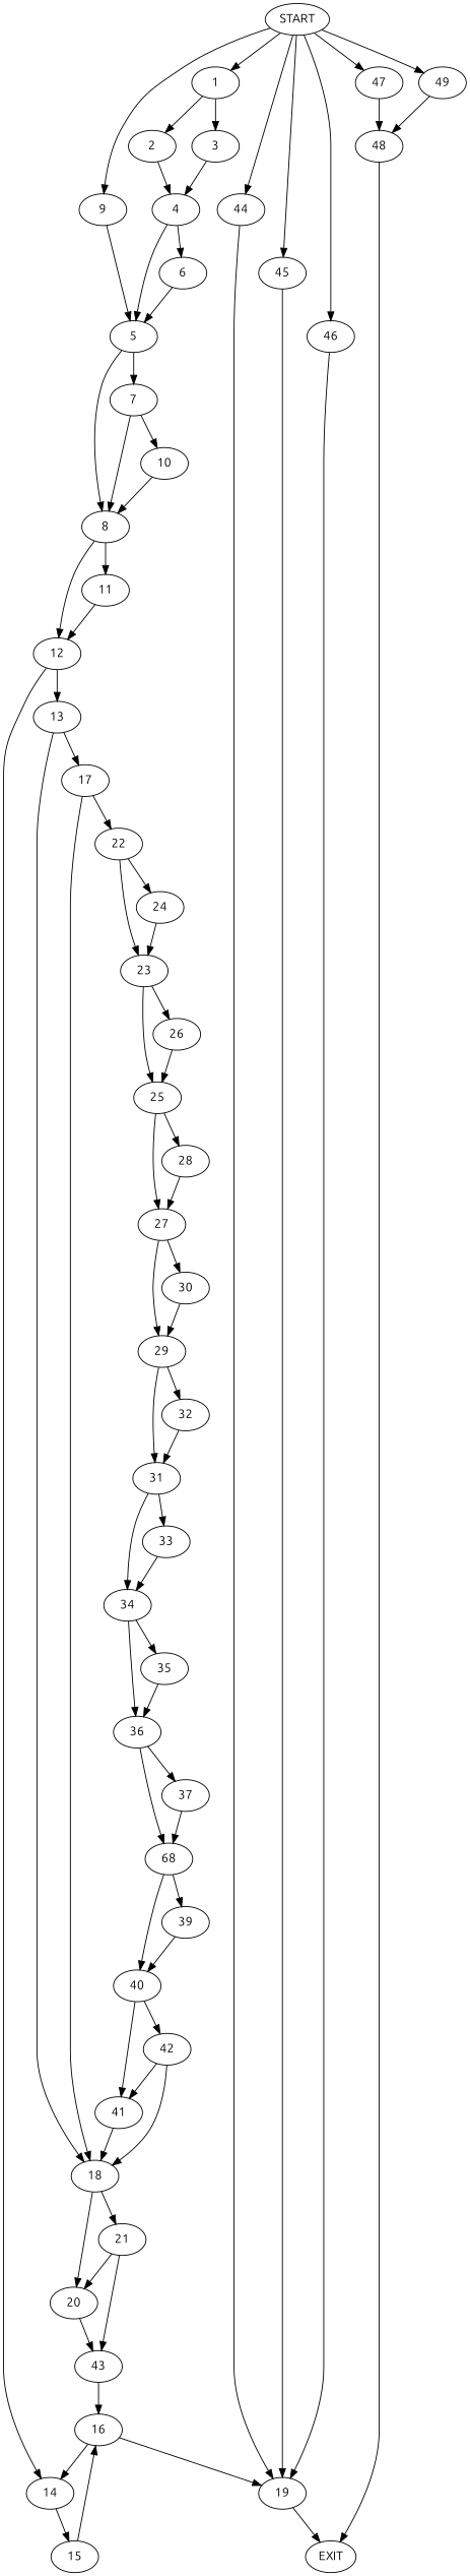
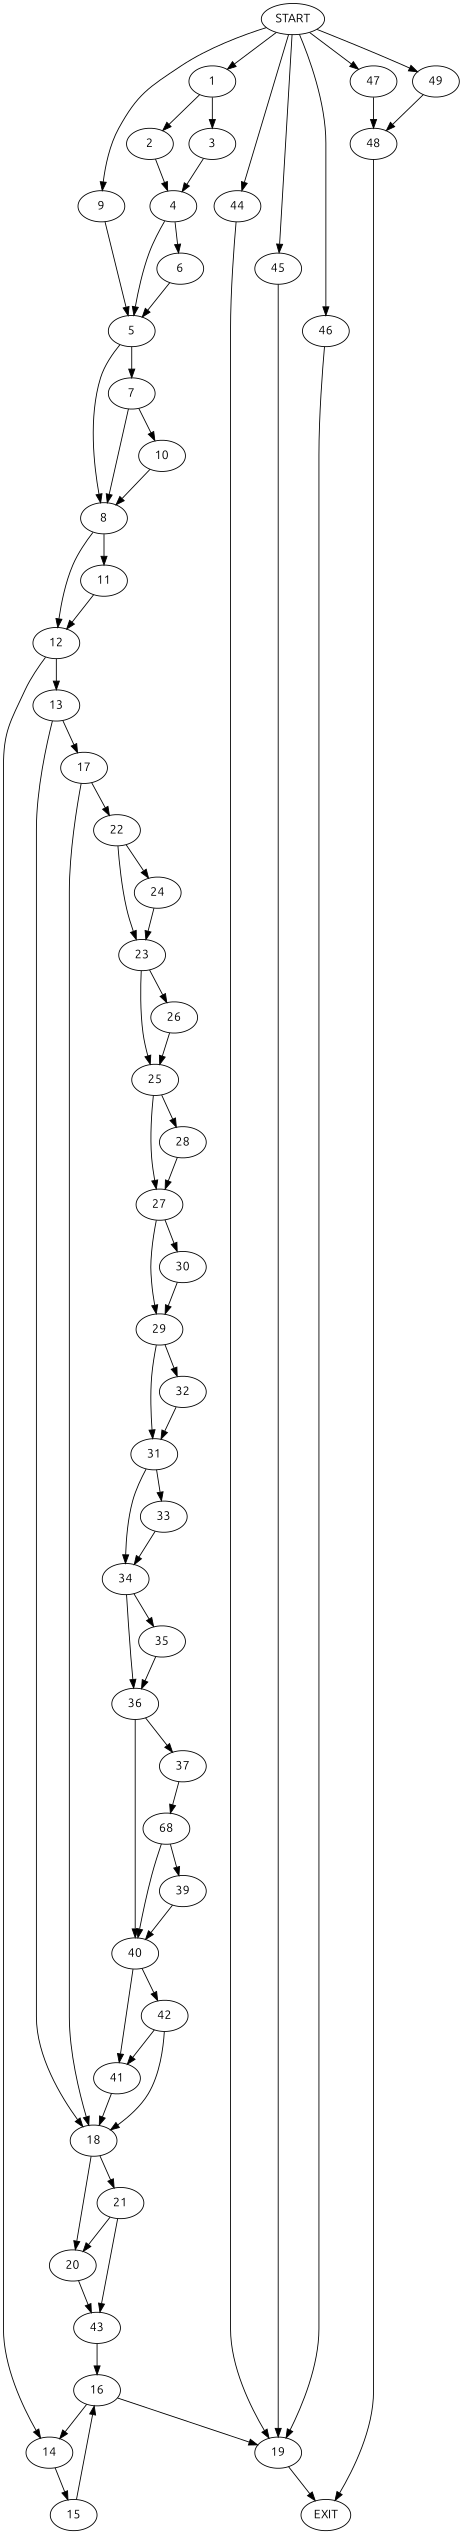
  digraph {
    fontname=Ubuntu
    node [fontname=Ubuntu]
    edge [fontname=Ubuntu]
    n1 [label=START]
    1
    9
    44
    45
    46
    47
    49
    2
    3
    5
    19
    48
    n14 [label=EXIT]
    4
    6
    7
    8
    10
    11
    12
    13
    14
    17
    18
    15
    22
    20
    21
    16
    23
    24
    43
    25
    26
    27
    28
    29
    30
    31
    32
    33
    34
    35
    36
    37
    n47 [label=68]
    39
    40
    41
    42
    n1 -> 1
    n1 -> 9
    n1 -> 44
    n1 -> 45
    n1 -> 46
    n1 -> 47
    n1 -> 49
    1 -> 2
    1 -> 3
    9 -> 5
    44 -> 19
    45 -> 19
    46 -> 19
    47 -> 48
    49 -> 48
    2 -> 4
    3 -> 4
    5 -> 7
    5 -> 8
    19 -> n14
    48 -> n14
    4 -> 5
    4 -> 6
    6 -> 5
    7 -> 8
    7 -> 10
    8 -> 11
    8 -> 12
    10 -> 8
    11 -> 12
    12 -> 13
    12 -> 14
    13 -> 17
    13 -> 18
    14 -> 15
    17 -> 18
    17 -> 22
    18 -> 20
    18 -> 21
    15 -> 16
    22 -> 23
    22 -> 24
    20 -> 43
    21 -> 20
    21 -> 43
    16 -> 19
    16 -> 14
    23 -> 25
    23 -> 26
    24 -> 23
    43 -> 16
    25 -> 27
    25 -> 28
    26 -> 25
    27 -> 29
    27 -> 30
    28 -> 27
    29 -> 31
    29 -> 32
    30 -> 29
    31 -> 33
    31 -> 34
    32 -> 31
    33 -> 34
    34 -> 35
    34 -> 36
    35 -> 36
    36 -> 37
-   36 -> n47
+   36 -> 40
    37 -> n47
    n47 -> 39
    n47 -> 40
    39 -> 40
    40 -> 41
    40 -> 42
    41 -> 18
    42 -> 18
    42 -> 41
  }
